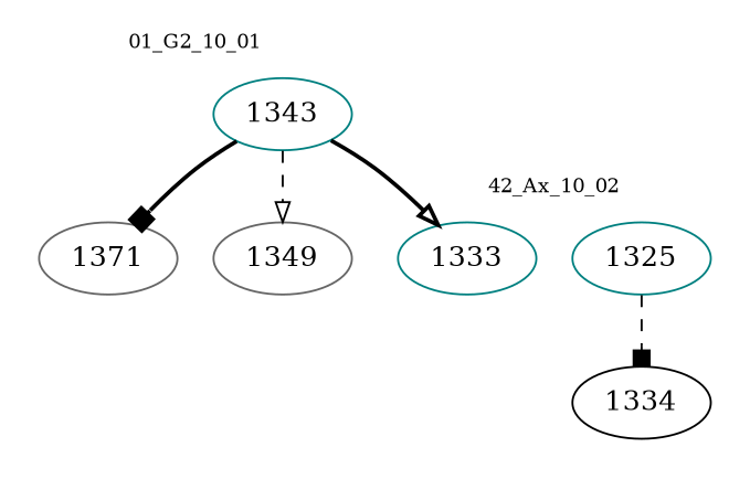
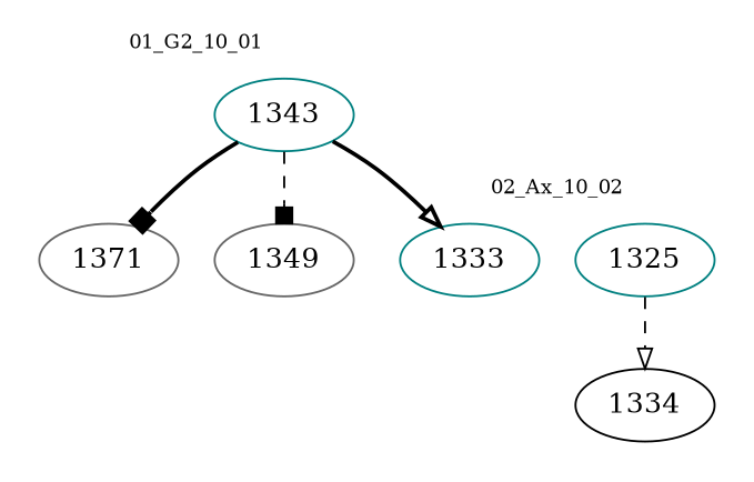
  digraph {
    node [color=teal]
    edge [arrowhead=box color=black style=dashed]
    n1 [label=1325]
    n2 [label=1333]
    n3 [color=black label=1334]
    n4 [label=1343]
    n5 [color=gray40 label=1371]
    n6 [color=gray40 label=1349]
    subgraph cluster_1 {
      color=white
      fontsize=10
-     label="42_Ax_10_02"
+     label="02_Ax_10_02"
      n1
      n2
      n3
    }
    subgraph cluster_2 {
      color=white
      fontsize=10
      label="01_G2_10_01"
      n4
      n5
      n6
    }
-   n1 -> n3
+   n1 -> n3 [arrowhead=onormal]
    n4 -> n2 [arrowhead=onormal style=bold]
    n4 -> n5 [style=bold]
-   n4 -> n6 [arrowhead=onormal]
+   n4 -> n6
  }
